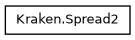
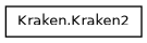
  digraph {
    rankdir=LR
-   n1 [color=black fillcolor=white fontname=Helvetica fontsize=10 height=0.2 label="Kraken.Spread2" shape=record style=filled width=0.4]
+   n1 [color=black fillcolor=white fontname=Helvetica fontsize=10 height=0.2 label="Kraken.Kraken2" shape=record style=filled width=0.4]
  }
